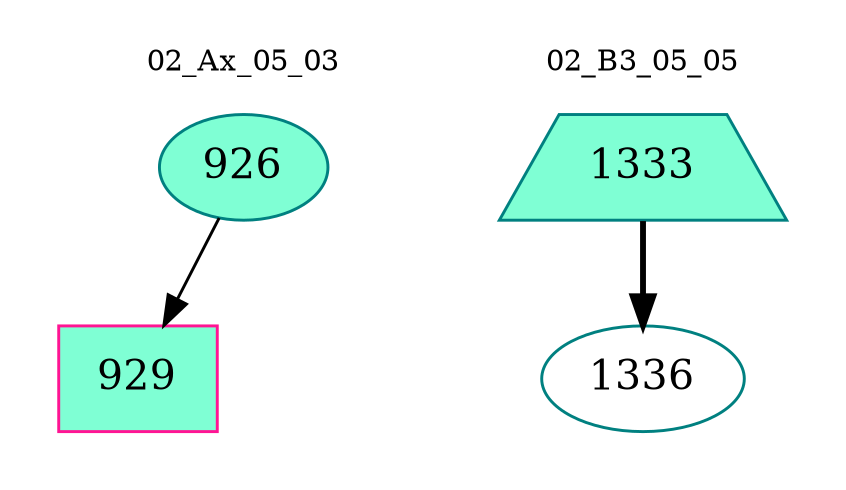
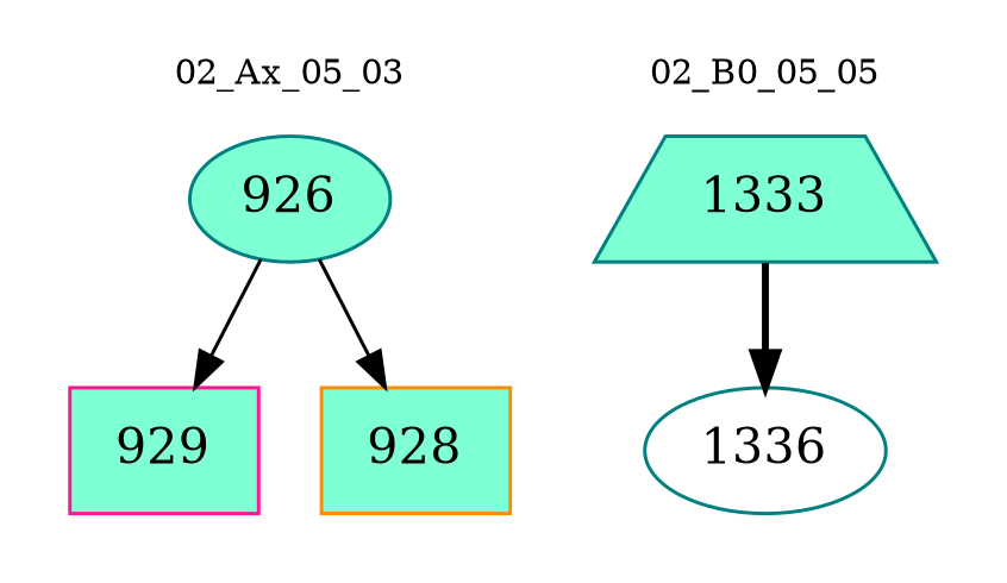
  digraph {
    node [color=teal fillcolor=aquamarine shape=ellipse style=filled]
    edge [color=black style=solid]
    n1 [label=926]
    n2 [color=deeppink label=929 shape=box]
+   n3 [color=darkorange label=928 shape=box]
    n4 [label=1333 shape=trapezium]
    n5 [fillcolor=white label=1336]
    subgraph cluster_1 {
      color=white
      fontsize=10
      label="02_Ax_05_03"
      n1
      n2
+     n3
    }
    subgraph cluster_2 {
      color=white
      fontsize=10
-     label="02_B3_05_05"
+     label="02_B0_05_05"
      n4
      n5
    }
    n1 -> n2
+   n1 -> n3
    n4 -> n5 [style=bold]
  }
